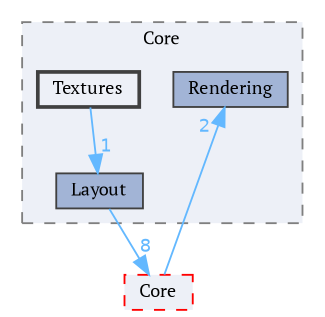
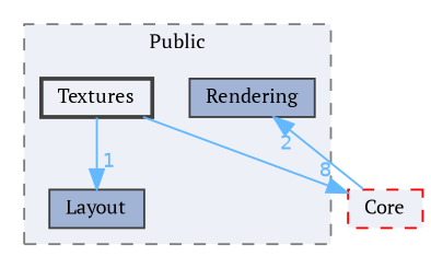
  digraph {
    compound=true
    fontname="PT Serif"
    node [color=grey25 fillcolor="#a2b4d6" fontname="PT Serif" fontsize=10 shape=box style=filled]
    edge [color=steelblue1 fontcolor=steelblue1 fontname="PT Serif" fontsize=10 labeldistance=1.5 labelfontname=Helvetica labelfontsize=10]
    n1 [height=0.2 label=Layout width=0.4]
    n2 [height=0.2 label=Rendering width=0.4]
    n3 [fillcolor="#edf0f7" height=0.2 label=Textures style="filled,bold" width=0.4]
    n4 [color=red fillcolor="#edf0f7" height=0.2 label=Core style="filled,dashed" width=0.4]
    subgraph cluster_1 {
      bgcolor="#edf0f7"
      fontsize=10
-     label=Core
+     label=Public
      pencolor=grey50
      style="filled,dashed"
      n1
      n2
      n3
    }
    n3 -> n1 [headlabel=1]
-   n1 -> n4 [headlabel=8]
+   n3 -> n4 [headlabel=8]
    n4 -> n2 [headlabel=2]
  }
